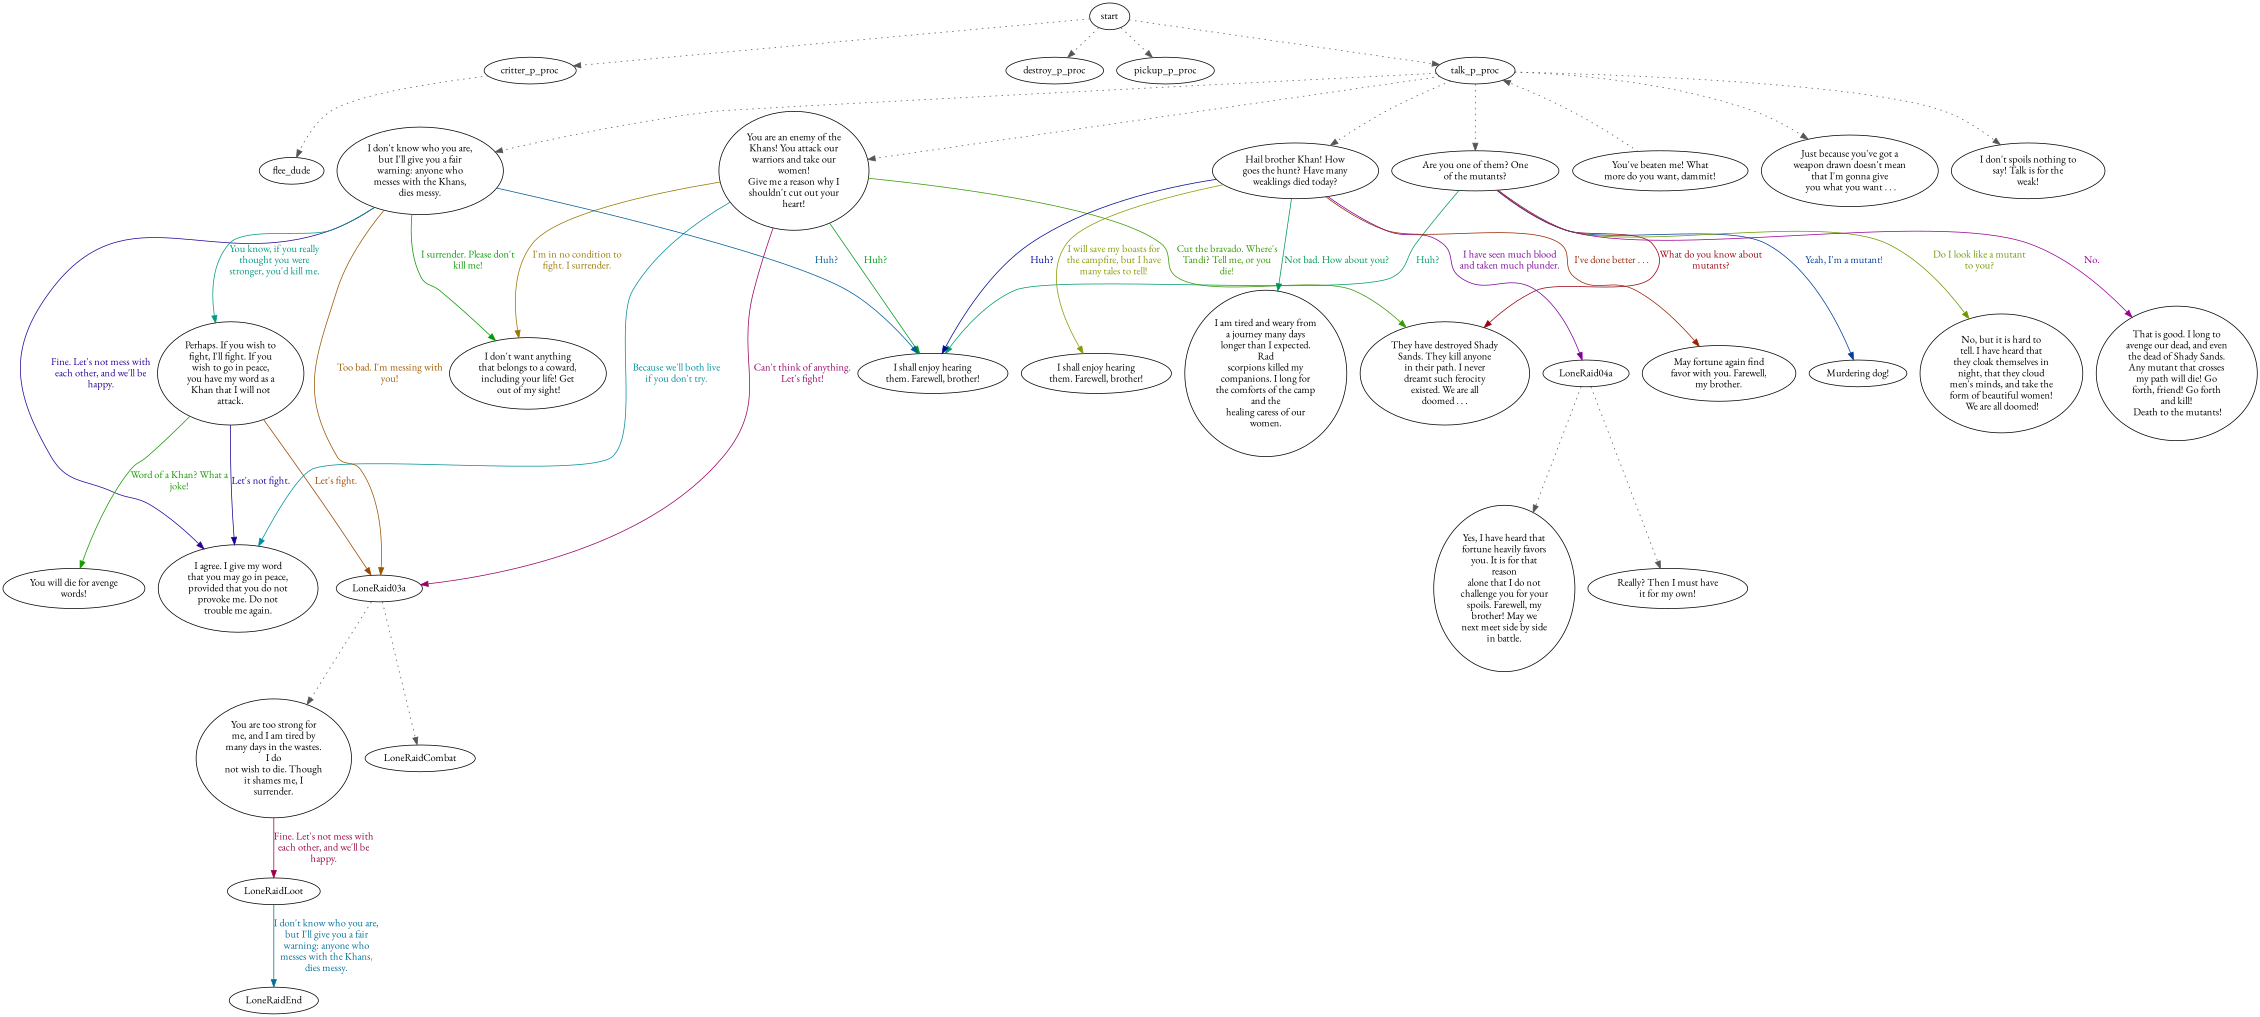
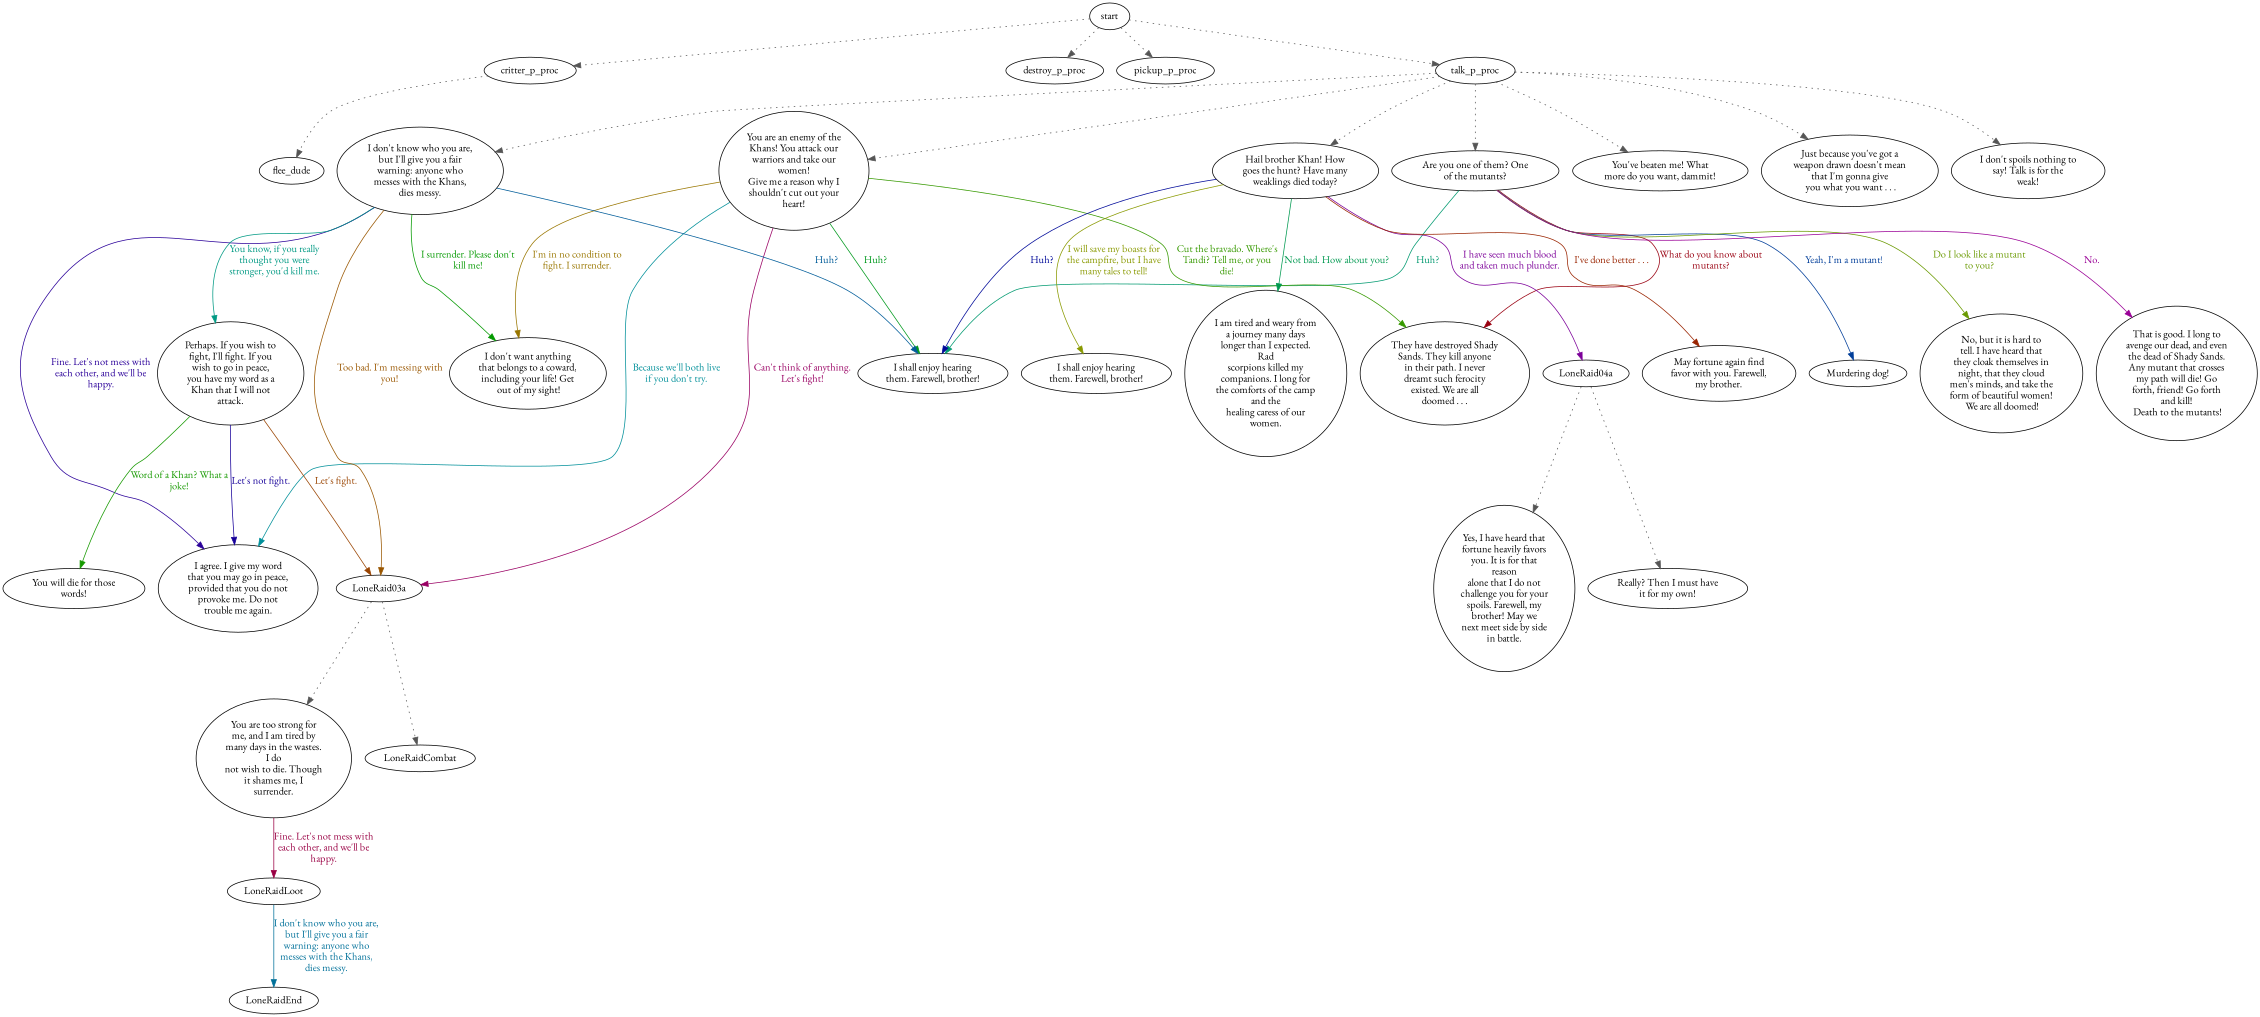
  digraph {
    fontname="EB Garamond"
    node [color="#000000" fillcolor="#FFFFFF" fontname="EB Garamond" style=filled]
    edge [color="#555555" fontname="EB Garamond"]
    start
    critter_p_proc
    destroy_p_proc
    pickup_p_proc
    talk_p_proc
    flee_dude
    n7 [label="You've beaten me! What\nmore do you want, dammit!"]
    n8 [label="Just because you've got a\nweapon drawn doesn't mean\nthat I'm gonna give\n you what you want . . ."]
    n9 [label="I don't spoils nothing to\nsay! Talk is for the\nweak!"]
    n10 [label="Are you one of them? One\nof the mutants?"]
    n11 [label="You are an enemy of the\nKhans! You attack our\nwarriors and take our\nwomen!\nGive me a reason why I\nshouldn't cut out your\nheart!"]
    n12 [label="Hail brother Khan! How\ngoes the hunt? Have many\nweaklings died today?"]
    n13 [label="I don't know who you are,\nbut I'll give you a fair\nwarning: anyone who\nmesses with the Khans,\ndies messy."]
    n14 [label="I shall enjoy hearing\nthem. Farewell, brother!"]
    n15 [label="They have destroyed Shady\nSands. They kill anyone\nin their path. I never\ndreamt such ferocity\nexisted. We are all\ndoomed . . ."]
    n16 [label="Murdering dog!"]
    n17 [label="No, but it is hard to\ntell. I have heard that\nthey cloak themselves in\nnight, that they cloud\nmen's minds, and take the\nform of beautiful women!\n We are all doomed!"]
    n18 [label="That is good. I long to\navenge our dead, and even\nthe dead of Shady Sands.\nAny mutant that crosses\nmy path will die! Go\nforth, friend! Go forth\nand kill!\n Death to the mutants!"]
    LoneRaid03a
    n20 [label="I agree. I give my word\nthat you may go in peace,\nprovided that you do not\nprovoke me. Do not\ntrouble me again."]
    n21 [label="I don't want anything\nthat belongs to a coward,\nincluding your life! Get\n out of my sight!"]
    n22 [label="I shall enjoy hearing\nthem. Farewell, brother!"]
    LoneRaid04a
    n24 [label="I am tired and weary from\na journey many days\nlonger than I expected.\nRad\nscorpions killed my\ncompanions. I long for\nthe comforts of the camp\nand the\nhealing caress of our\nwomen."]
    n25 [label="May fortune again find\nfavor with you. Farewell,\nmy brother."]
    n26 [label="Perhaps. If you wish to\nfight, I'll fight. If you\nwish to go in peace,\nyou have my word as a\nKhan that I will not\nattack."]
    n27 [label="You are too strong for\nme, and I am tired by\nmany days in the wastes.\nI do\nnot wish to die. Though\nit shames me, I\nsurrender."]
    LoneRaidCombat
    n29 [label="Really? Then I must have\nit for my own!"]
    n30 [label="Yes, I have heard that\nfortune heavily favors\nyou. It is for that\nreason\nalone that I do not\nchallenge you for your\nspoils. Farewell, my\nbrother! May we\nnext meet side by side\nin battle."]
-   n31 [label="You will die for avenge\nwords!"]
+   n31 [label="You will die for those\nwords!"]
    LoneRaidLoot
    LoneRaidEnd
    start -> critter_p_proc [style=dotted]
    start -> destroy_p_proc [style=dotted]
    start -> pickup_p_proc [style=dotted]
    start -> talk_p_proc [style=dotted]
    critter_p_proc -> flee_dude [style=dotted]
-   n7 -> talk_p_proc [style=dotted]
+   talk_p_proc -> n7 [style=dotted]
    talk_p_proc -> n8 [style=dotted]
    talk_p_proc -> n9 [style=dotted]
    talk_p_proc -> n10 [style=dotted]
    talk_p_proc -> n11 [style=dotted]
    talk_p_proc -> n12 [style=dotted]
    talk_p_proc -> n13 [style=dotted]
    n10 -> n14 [color="#00996F" fontcolor="#00996F" label="Huh?"]
    n10 -> n15 [color="#990010" fontcolor="#990010" label="What do you know about\nmutants?"]
    n10 -> n16 [color="#003D99" fontcolor="#003D99" label="Yeah, I'm a mutant!"]
    n10 -> n17 [color="#699900" fontcolor="#699900" label="Do I look like a mutant\nto you?"]
    n10 -> n18 [color="#990096" fontcolor="#990096" label="No."]
    n11 -> n14 [color="#00991D" fontcolor="#00991D" label="Huh?"]
    n11 -> n15 [color="#369900" fontcolor="#369900" label="Cut the bravado. Where's\nTandi? Tell me, or you\ndie!"]
    n11 -> LoneRaid03a [color="#990063" fontcolor="#990063" label="Can't think of anything.\nLet's fight!"]
    n11 -> n20 [color="#008F99" fontcolor="#008F99" label="Because we'll both live\nif you don't try."]
    n11 -> n21 [color="#997600" fontcolor="#997600" label="I'm in no condition to\nfight. I surrender."]
    n12 -> n14 [color="#000999" fontcolor="#000999" label="Huh?"]
    n12 -> n22 [color="#899900" fontcolor="#899900" label="I will save my boasts for\nthe campfire, but I have\nmany tales to tell!"]
    n12 -> LoneRaid04a [color="#7C0099" fontcolor="#7C0099" label="I have seen much blood\nand taken much plunder."]
    n12 -> n24 [color="#009950" fontcolor="#009950" label="Not bad. How about you?"]
    n12 -> n25 [color="#992300" fontcolor="#992300" label="I've done better . . ."]
    n13 -> n14 [color="#005C99" fontcolor="#005C99" label="Huh?"]
    n13 -> LoneRaid03a [color="#995600" fontcolor="#995600" label="Too bad. I'm messing with\nyou!"]
    n13 -> n20 [color="#2A0099" fontcolor="#2A0099" label="Fine. Let's not mess with\neach other, and we'll be\nhappy."]
    n13 -> n21 [color="#039900" fontcolor="#039900" label="I surrender. Please don't\nkill me!"]
    n13 -> n26 [color="#009983" fontcolor="#009983" label="You know, if you really\nthought you were\nstronger, you'd kill me."]
    LoneRaid03a -> n27 [style=dotted]
    LoneRaid03a -> LoneRaidCombat [style=dotted]
    LoneRaid04a -> n29 [style=dotted]
    LoneRaid04a -> n30 [style=dotted]
    n26 -> LoneRaid03a [color="#994300" fontcolor="#994300" label="Let's fight."]
    n26 -> n20 [color="#160099" fontcolor="#160099" label="Let's not fight."]
    n26 -> n31 [color="#169900" fontcolor="#169900" label="Word of a Khan? What a\njoke!"]
    n27 -> LoneRaidLoot [color="#990043" fontcolor="#990043" label="Fine. Let's not mess with\neach other, and we'll be\nhappy."]
    LoneRaidLoot -> LoneRaidEnd [color="#007099" fontcolor="#007099" label="I don't know who you are,\nbut I'll give you a fair\nwarning: anyone who\nmesses with the Khans,\ndies messy."]
  }
